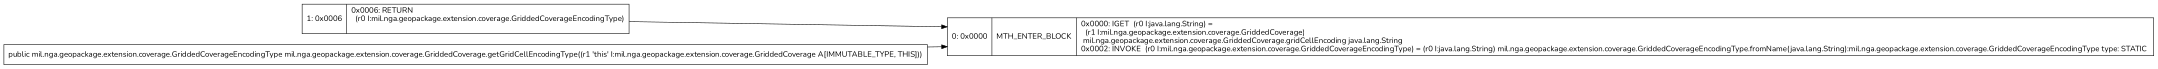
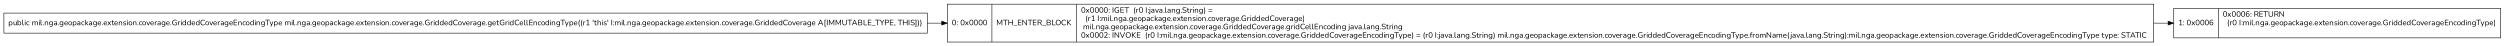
  digraph {
    rankdir=LR
    fontname=Nunito
    node [shape=record fontname=Nunito]
    edge [fontname=Nunito]
    n1 [label="{0\:\ 0x0000|MTH_ENTER_BLOCK\l|0x0000: IGET  (r0 I:java.lang.String) = \l  (r1 I:mil.nga.geopackage.extension.coverage.GriddedCoverage)\l mil.nga.geopackage.extension.coverage.GriddedCoverage.gridCellEncoding java.lang.String \l0x0002: INVOKE  (r0 I:mil.nga.geopackage.extension.coverage.GriddedCoverageEncodingType) = (r0 I:java.lang.String) mil.nga.geopackage.extension.coverage.GriddedCoverageEncodingType.fromName(java.lang.String):mil.nga.geopackage.extension.coverage.GriddedCoverageEncodingType type: STATIC \l}"]
    n2 [label="{1\:\ 0x0006|0x0006: RETURN  \l  (r0 I:mil.nga.geopackage.extension.coverage.GriddedCoverageEncodingType)\l \l}"]
    n3 [label="{public mil.nga.geopackage.extension.coverage.GriddedCoverageEncodingType mil.nga.geopackage.extension.coverage.GriddedCoverage.getGridCellEncodingType((r1 'this' I:mil.nga.geopackage.extension.coverage.GriddedCoverage A[IMMUTABLE_TYPE, THIS])) }"]
-   n2 -> n1
+   n1 -> n2
    n3 -> n1
  }
